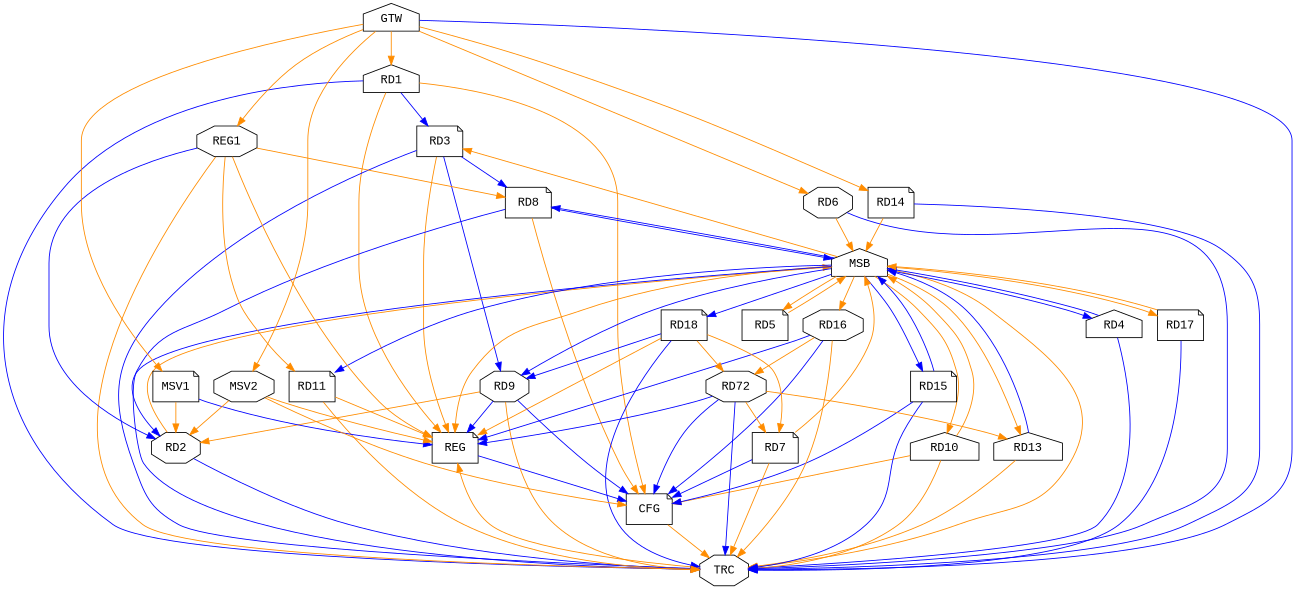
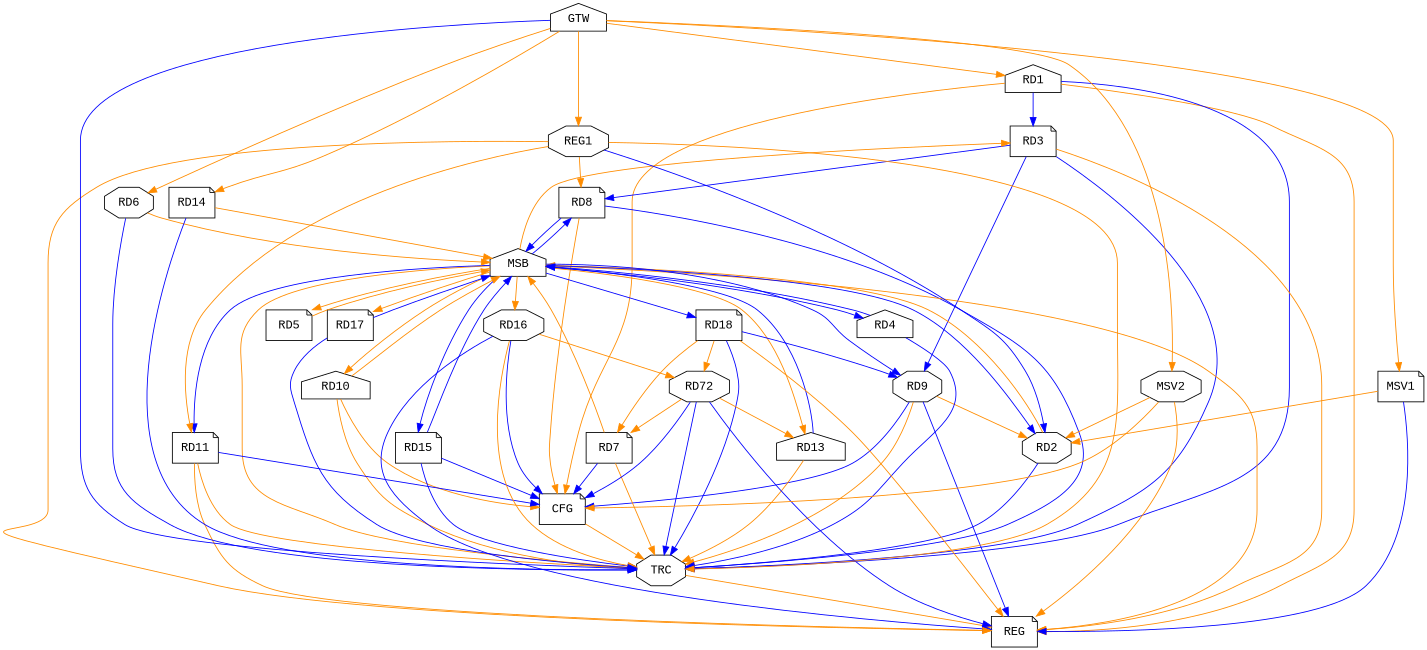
  strict digraph {
    fontname="Liberation Mono"
    node [fontname="Liberation Mono" shape=note]
    edge [color=darkorange fontname="Liberation Mono"]
    n1 [label=RD1 shape=house]
    n2 [label=RD3]
    n3 [label=REG]
    n4 [label=CFG]
    n5 [label=TRC shape=octagon]
    n6 [label=RD8]
    n7 [label=RD9 shape=octagon]
    n8 [label=RD2 shape=octagon]
    n9 [label=MSB shape=house]
    n10 [label=RD4 shape=house]
    n11 [label=RD5]
    n12 [label=RD10 shape=house]
    n13 [label=RD11]
    n14 [label=RD13 shape=house]
    n15 [label=RD15]
    n16 [label=RD16 shape=octagon]
    n17 [label=RD17]
    n18 [label=RD18]
    n19 [label=RD6 shape=octagon]
    n20 [label=RD7]
    n21 [label=RD72 shape=octagon]
    n22 [label=RD14]
    n23 [label=REG1 shape=octagon]
    n24 [label=GTW shape=house]
    n25 [label=MSV1]
    n26 [label=MSV2 shape=octagon]
    n1 -> n2 [color=blue]
    n1 -> n3
    n1 -> n4
    n1 -> n5 [color=blue]
    n2 -> n3
    n2 -> n5 [color=blue]
    n2 -> n6 [color=blue]
    n2 -> n7 [color=blue]
-   n3 -> n4 [color=blue]
+   n13 -> n4 [color=blue]
    n4 -> n5
    n5 -> n3
    n6 -> n4
    n6 -> n5 [color=blue]
    n6 -> n9 [color=blue]
    n7 -> n3 [color=blue]
    n7 -> n4 [color=blue]
    n7 -> n5
    n7 -> n8
    n8 -> n5 [color=blue]
    n8 -> n9
    n9 -> n2
    n9 -> n3
    n9 -> n5
    n9 -> n6 [color=blue]
    n9 -> n7 [color=blue]
    n9 -> n8 [color=blue]
    n9 -> n10 [color=blue]
    n9 -> n11
    n9 -> n12
    n9 -> n13 [color=blue]
    n9 -> n14
    n9 -> n15 [color=blue]
    n9 -> n16
    n9 -> n17
    n9 -> n18 [color=blue]
    n10 -> n5 [color=blue]
    n10 -> n9 [color=blue]
    n11 -> n9
    n12 -> n4
    n12 -> n5
    n12 -> n9
    n13 -> n3
    n13 -> n5
    n14 -> n5
    n14 -> n9 [color=blue]
    n15 -> n4 [color=blue]
    n15 -> n5 [color=blue]
    n15 -> n9 [color=blue]
    n16 -> n3 [color=blue]
    n16 -> n4 [color=blue]
    n16 -> n5
    n16 -> n21
    n17 -> n5 [color=blue]
-   n17 -> n9
+   n17 -> n9 [color=blue]
    n18 -> n3
    n18 -> n5 [color=blue]
    n18 -> n7 [color=blue]
    n18 -> n20
    n18 -> n21
    n19 -> n5 [color=blue]
    n19 -> n9
    n20 -> n4 [color=blue]
    n20 -> n5
    n20 -> n9
    n21 -> n3 [color=blue]
    n21 -> n4 [color=blue]
    n21 -> n5 [color=blue]
    n21 -> n14
    n21 -> n20
    n22 -> n5 [color=blue]
    n22 -> n9
    n23 -> n3
    n23 -> n5
    n23 -> n6
    n23 -> n8 [color=blue]
    n23 -> n13
    n24 -> n1
    n24 -> n5 [color=blue]
    n24 -> n19
    n24 -> n22
    n24 -> n23
    n24 -> n25
    n24 -> n26
    n25 -> n3 [color=blue]
    n25 -> n8
    n26 -> n3
    n26 -> n4
    n26 -> n8
  }
